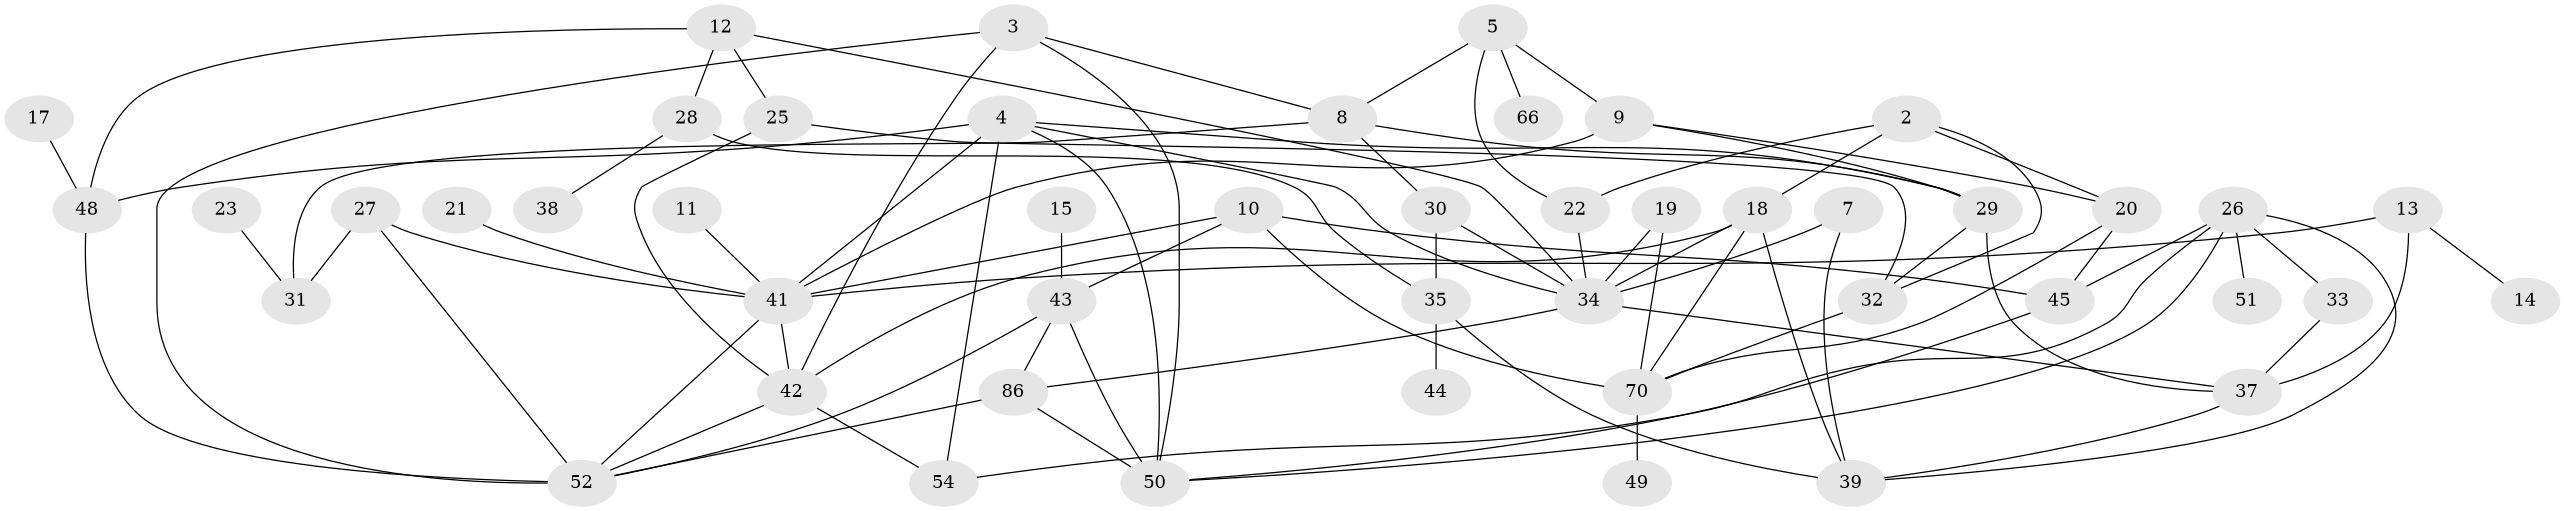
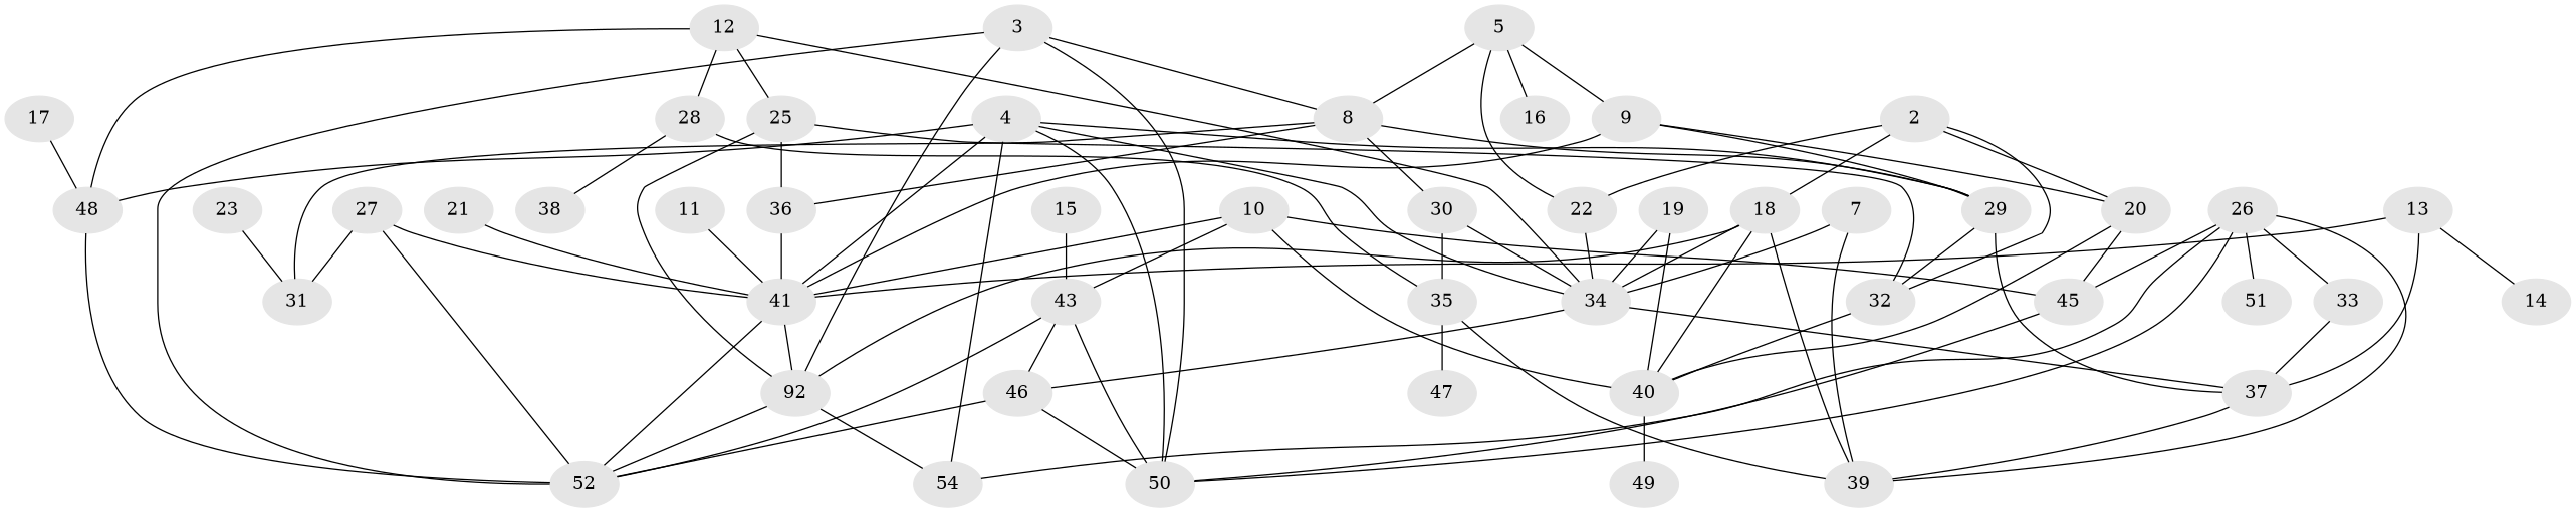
  graph {
    fontname="DejaVu Serif"
    node [color=gray90 fontname="DejaVu Serif" style=filled]
    edge [fontname="DejaVu Serif" weight=1.0]
    2
    18
    20
    22
    32
-   42
+   42 [label=92]
    34
    39
-   40 [label=70]
+   40
    45
    3
    8
    50
    52
    29
    30
    31
+   36
    54
    4
    41
    48
    37
-   46 [label=86]
+   46
    5
    9
-   16 [label=66]
+   16
    7
    35
    10
    43
    49
    11
    12
    25
    28
    38
    13
    14
    15
    17
    19
    21
    23
    26
    33
    51
    27
-   47 [label=44]
+   47
    2 -- 18
    2 -- 20
    2 -- 22
    2 -- 32
    18 -- 42
    18 -- 34 [weight=2.0]
    18 -- 39
    18 -- 40
    20 -- 40
    20 -- 45
    22 -- 34
    32 -- 40
    42 -- 52
    42 -- 54
    34 -- 37 [weight=2.0]
    34 -- 46
    40 -- 49
    45 -- 50
    3 -- 42
    3 -- 8
    3 -- 50
    3 -- 52
    8 -- 29
    8 -- 30
    8 -- 31
+   8 -- 36
    29 -- 32
    29 -- 37
    30 -- 34
    30 -- 35
+   36 -- 41
    4 -- 34
    4 -- 50
    4 -- 29
    4 -- 54
    4 -- 41
    4 -- 48
    41 -- 42
    41 -- 52
    48 -- 52 [weight=2.0]
    37 -- 39
    46 -- 50
    46 -- 52
    5 -- 22
    5 -- 8
    5 -- 9
    5 -- 16
    9 -- 20
    9 -- 29
    9 -- 41 [weight=2.0]
    7 -- 34
    7 -- 39
    35 -- 39
    35 -- 47 [weight=2.0]
    10 -- 40
    10 -- 45
    10 -- 41
    10 -- 43
    43 -- 50
    43 -- 52
    43 -- 46
    11 -- 41
    12 -- 34
    12 -- 48
    12 -- 25
    12 -- 28
    25 -- 32
    25 -- 42
+   25 -- 36
    28 -- 35
    28 -- 38
    13 -- 41
    13 -- 37
    13 -- 14
    15 -- 43
    17 -- 48
    19 -- 34
    19 -- 40
    21 -- 41
    23 -- 31
    26 -- 39
    26 -- 45
    26 -- 50
    26 -- 54
    26 -- 33
    26 -- 51
    33 -- 37
    27 -- 52
    27 -- 31
    27 -- 41
  }
